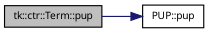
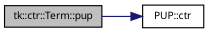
  digraph {
    rankdir=LR
    node [color=black fontname="sans-serif" fontsize=9 shape=record]
    n1 [fillcolor=grey75 fontcolor=black height=0.2 label="tk::ctr::Term::pup" style=filled width=0.4]
-   n2 [height=0.2 label="PUP::pup" width=0.4]
+   n2 [height=0.2 label="PUP::ctr" width=0.4]
    n1 -> n2 [color=midnightblue fontname="sans-serif" fontsize=9 labelfontname="sans-serif" labelfontsize=9 style=solid]
  }
